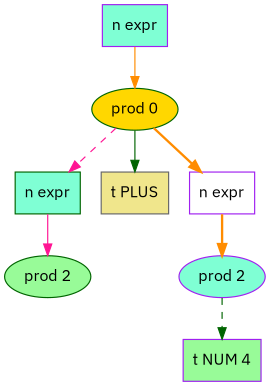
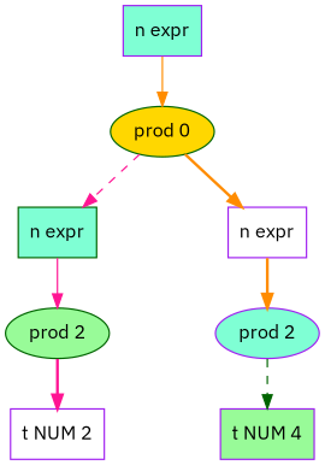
  digraph {
    fontname="IBM Plex Sans"
    node [color=purple fillcolor=aquamarine fontname="IBM Plex Sans" shape=box style=filled]
    edge [color=darkorange fontname="IBM Plex Sans" style=solid]
    n1 [label="n expr"]
    n2 [color=darkgreen fillcolor=gold label="prod 0" shape=""]
    n3 [color=darkgreen label="n expr"]
-   n4 [color=gray40 fillcolor=khaki label="t PLUS"]
    n5 [fillcolor=white label="n expr"]
    n6 [color=darkgreen fillcolor=palegreen label="prod 2" shape=""]
    n7 [label="prod 2" shape=""]
+   n8 [fillcolor=white label="t NUM 2"]
    n9 [fillcolor=palegreen label="t NUM 4"]
    n1 -> n2
    n2 -> n3 [color=deeppink style=dashed]
-   n2 -> n4 [color=darkgreen]
    n2 -> n5 [style=bold]
    n3 -> n6 [color=deeppink]
    n5 -> n7 [style=bold]
+   n6 -> n8 [color=deeppink style=bold]
    n7 -> n9 [color=darkgreen style=dashed]
  }
